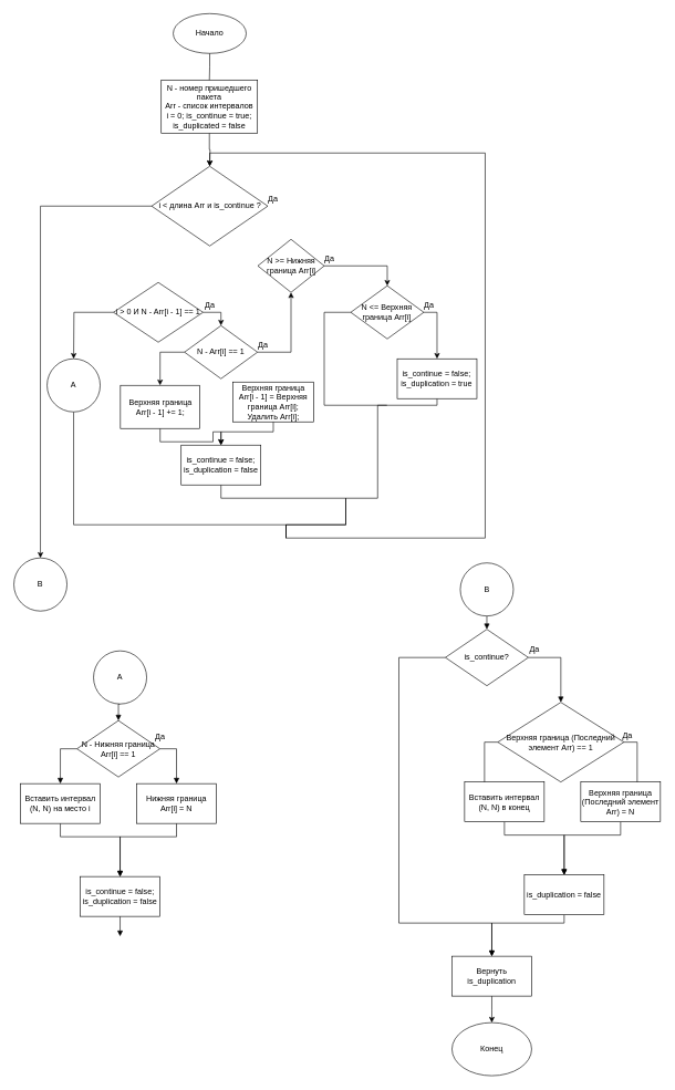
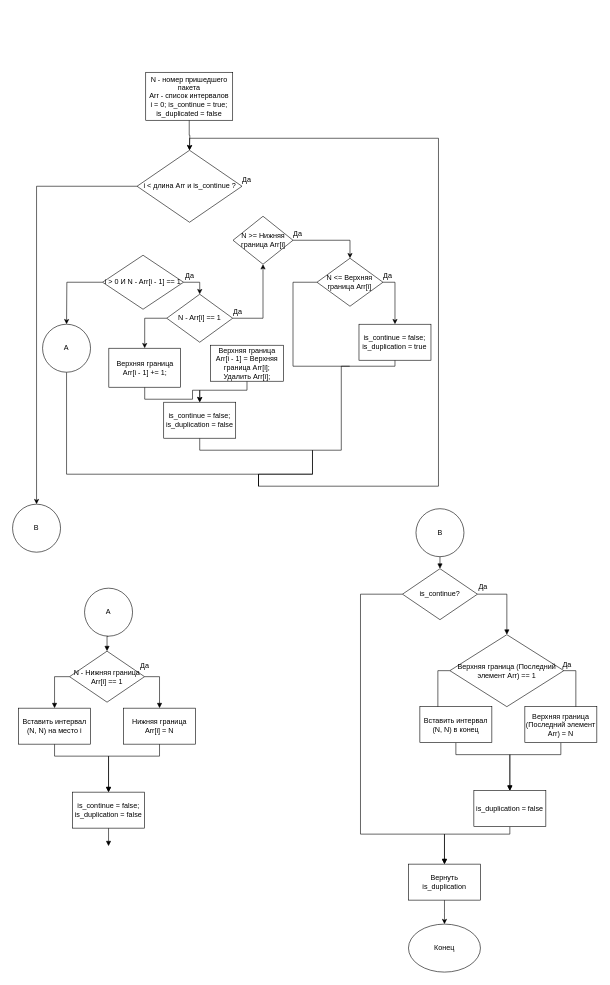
  <mxCell id="0" />
  <mxCell id="1" parent="0" />
- <mxCell id="2" value="Начало" style="ellipse;whiteSpace=wrap;html=1;" parent="1" vertex="1"><mxGeometry x="260" y="20" width="110" height="60" as="geometry" /></mxCell>
  <mxCell id="3" style="edgeStyle=orthogonalEdgeStyle;rounded=0;orthogonalLoop=1;jettySize=auto;html=1;" parent="1" source="33" edge="1"><mxGeometry relative="1" as="geometry"><mxPoint x="315" y="250" as="targetPoint" /></mxGeometry></mxCell>
  <mxCell id="4" style="edgeStyle=orthogonalEdgeStyle;rounded=0;orthogonalLoop=1;jettySize=auto;html=1;" parent="1" source="5" edge="1"><mxGeometry relative="1" as="geometry"><mxPoint x="60" y="840" as="targetPoint" /><Array as="points"><mxPoint x="60" y="310" /><mxPoint x="60" y="840" /></Array></mxGeometry></mxCell>
  <mxCell id="5" value="i &amp;lt; длина Arr и is_continue&amp;nbsp;?" style="rhombus;whiteSpace=wrap;html=1;" parent="1" vertex="1"><mxGeometry x="227.5" y="250" width="175" height="120" as="geometry" /></mxCell>
  <mxCell id="6" value="Да" style="text;html=1;align=center;verticalAlign=middle;resizable=0;points=[];autosize=1;strokeColor=none;fillColor=none;" parent="1" vertex="1"><mxGeometry x="395" y="290" width="30" height="20" as="geometry" /></mxCell>
  <mxCell id="7" style="edgeStyle=orthogonalEdgeStyle;rounded=0;orthogonalLoop=1;jettySize=auto;html=1;exitX=1;exitY=0.5;exitDx=0;exitDy=0;entryX=0.5;entryY=0;entryDx=0;entryDy=0;" parent="1" source="8" target="11" edge="1"><mxGeometry relative="1" as="geometry"><mxPoint x="510" y="450" as="targetPoint" /></mxGeometry></mxCell>
  <mxCell id="8" value="N &amp;gt;= Нижняя граница Arr[i]" style="rhombus;whiteSpace=wrap;html=1;" parent="1" vertex="1"><mxGeometry x="387.5" y="360" width="100" height="80" as="geometry" /></mxCell>
  <mxCell id="9" style="edgeStyle=orthogonalEdgeStyle;rounded=0;orthogonalLoop=1;jettySize=auto;html=1;" parent="1" source="11" target="13" edge="1"><mxGeometry relative="1" as="geometry"><mxPoint x="657.49" y="530" as="targetPoint" /><Array as="points"><mxPoint x="657.49" y="470" /></Array></mxGeometry></mxCell>
  <mxCell id="10" style="edgeStyle=orthogonalEdgeStyle;rounded=0;orthogonalLoop=1;jettySize=auto;html=1;endArrow=none;endFill=0;" parent="1" source="11" edge="1"><mxGeometry relative="1" as="geometry"><mxPoint x="582" y="610" as="targetPoint" /><Array as="points"><mxPoint x="487.49" y="470" /><mxPoint x="487.49" y="610" /><mxPoint x="567.49" y="610" /></Array></mxGeometry></mxCell>
  <mxCell id="11" value="N &amp;lt;= Верхняя граница Arr[i]" style="rhombus;whiteSpace=wrap;html=1;" parent="1" vertex="1"><mxGeometry x="527.49" y="430" width="110" height="80" as="geometry" /></mxCell>
  <mxCell id="12" style="edgeStyle=orthogonalEdgeStyle;rounded=0;orthogonalLoop=1;jettySize=auto;html=1;exitX=0.5;exitY=1;exitDx=0;exitDy=0;" parent="1" source="13" target="5" edge="1"><mxGeometry relative="1" as="geometry"><mxPoint x="530" y="240" as="targetPoint" /><Array as="points"><mxPoint x="658" y="610" /><mxPoint x="568" y="610" /><mxPoint x="568" y="750" /><mxPoint x="520" y="750" /><mxPoint x="520" y="790" /><mxPoint x="430" y="790" /><mxPoint x="430" y="810" /><mxPoint x="730" y="810" /><mxPoint x="730" y="230" /><mxPoint x="315" y="230" /></Array></mxGeometry></mxCell>
  <mxCell id="13" value="is_continue = false;&lt;br&gt;is_duplication = true" style="rounded=0;whiteSpace=wrap;html=1;" parent="1" vertex="1"><mxGeometry x="597.49" y="540" width="120" height="60" as="geometry" /></mxCell>
  <mxCell id="14" style="edgeStyle=orthogonalEdgeStyle;rounded=0;orthogonalLoop=1;jettySize=auto;html=1;entryX=0.5;entryY=0;entryDx=0;entryDy=0;exitX=1;exitY=0.5;exitDx=0;exitDy=0;" parent="1" source="16" target="19" edge="1"><mxGeometry relative="1" as="geometry"><mxPoint x="327.5" y="530" as="targetPoint" /></mxGeometry></mxCell>
  <mxCell id="15" style="edgeStyle=orthogonalEdgeStyle;rounded=0;orthogonalLoop=1;jettySize=auto;html=1;" parent="1" source="16" edge="1"><mxGeometry relative="1" as="geometry"><mxPoint x="110" y="540" as="targetPoint" /></mxGeometry></mxCell>
  <mxCell id="16" value="i &amp;gt; 0 И N - Arr[i - 1] == 1" style="rhombus;whiteSpace=wrap;html=1;" parent="1" vertex="1"><mxGeometry x="170" y="425" width="135" height="90" as="geometry" /></mxCell>
  <mxCell id="17" style="edgeStyle=orthogonalEdgeStyle;rounded=0;orthogonalLoop=1;jettySize=auto;html=1;exitX=1;exitY=0.5;exitDx=0;exitDy=0;" parent="1" source="19" target="8" edge="1"><mxGeometry relative="1" as="geometry"><mxPoint x="402" y="570" as="targetPoint" /></mxGeometry></mxCell>
  <mxCell id="18" style="edgeStyle=orthogonalEdgeStyle;rounded=0;orthogonalLoop=1;jettySize=auto;html=1;entryX=0.5;entryY=0;entryDx=0;entryDy=0;exitX=0;exitY=0.5;exitDx=0;exitDy=0;" parent="1" source="19" target="23" edge="1"><mxGeometry relative="1" as="geometry"><mxPoint x="252" y="630" as="targetPoint" /></mxGeometry></mxCell>
  <mxCell id="19" value="N - Arr[i] == 1" style="rhombus;whiteSpace=wrap;html=1;" parent="1" vertex="1"><mxGeometry x="277" y="490" width="110" height="80" as="geometry" /></mxCell>
  <mxCell id="20" style="edgeStyle=orthogonalEdgeStyle;rounded=0;orthogonalLoop=1;jettySize=auto;html=1;entryX=0.5;entryY=0;entryDx=0;entryDy=0;" parent="1" source="21" target="25" edge="1"><mxGeometry relative="1" as="geometry"><Array as="points"><mxPoint x="411" y="650" /><mxPoint x="332" y="650" /></Array></mxGeometry></mxCell>
  <mxCell id="21" value="Верхняя граница Arr[i - 1] = Верхняя граница Arr[i];&lt;br&gt;Удалить Arr[i];" style="rounded=0;whiteSpace=wrap;html=1;" parent="1" vertex="1"><mxGeometry x="350" y="575" width="121.5" height="60" as="geometry" /></mxCell>
  <mxCell id="22" style="edgeStyle=orthogonalEdgeStyle;rounded=0;orthogonalLoop=1;jettySize=auto;html=1;" parent="1" source="23" target="25" edge="1"><mxGeometry relative="1" as="geometry" /></mxCell>
  <mxCell id="23" value="Верхняя граница Arr[i - 1] += 1;" style="rounded=0;whiteSpace=wrap;html=1;" parent="1" vertex="1"><mxGeometry x="180.5" y="580" width="119.5" height="65" as="geometry" /></mxCell>
  <mxCell id="24" style="edgeStyle=orthogonalEdgeStyle;rounded=0;orthogonalLoop=1;jettySize=auto;html=1;endArrow=none;endFill=0;" parent="1" source="25" edge="1"><mxGeometry relative="1" as="geometry"><mxPoint x="430" y="810" as="targetPoint" /><Array as="points"><mxPoint x="332" y="750" /><mxPoint x="520" y="750" /><mxPoint x="520" y="790" /><mxPoint x="430" y="790" /></Array></mxGeometry></mxCell>
  <mxCell id="25" value="&lt;span&gt;is_continue = false;&lt;/span&gt;&lt;br&gt;&lt;span&gt;is_duplication = false&lt;/span&gt;" style="rounded=0;whiteSpace=wrap;html=1;" parent="1" vertex="1"><mxGeometry x="272" y="670" width="120" height="60" as="geometry" /></mxCell>
  <mxCell id="26" style="edgeStyle=orthogonalEdgeStyle;rounded=0;orthogonalLoop=1;jettySize=auto;html=1;endArrow=none;endFill=0;" parent="1" source="27" edge="1"><mxGeometry relative="1" as="geometry"><mxPoint x="430" y="810" as="targetPoint" /><Array as="points"><mxPoint x="110" y="790" /><mxPoint x="430" y="790" /></Array></mxGeometry></mxCell>
  <mxCell id="27" value="A" style="ellipse;whiteSpace=wrap;html=1;aspect=fixed;" parent="1" vertex="1"><mxGeometry x="70" y="540" width="80" height="80" as="geometry" /></mxCell>
  <mxCell id="28" value="B" style="ellipse;whiteSpace=wrap;html=1;aspect=fixed;" parent="1" vertex="1"><mxGeometry x="20" y="840" width="80" height="80" as="geometry" /></mxCell>
  <mxCell id="29" value="Да" style="text;html=1;align=center;verticalAlign=middle;resizable=0;points=[];autosize=1;strokeColor=none;fillColor=none;" parent="1" vertex="1"><mxGeometry x="480" y="380" width="30" height="20" as="geometry" /></mxCell>
  <mxCell id="30" value="Да" style="text;html=1;align=center;verticalAlign=middle;resizable=0;points=[];autosize=1;strokeColor=none;fillColor=none;" parent="1" vertex="1"><mxGeometry x="630" y="450" width="30" height="20" as="geometry" /></mxCell>
  <mxCell id="31" value="Да" style="text;html=1;align=center;verticalAlign=middle;resizable=0;points=[];autosize=1;strokeColor=none;fillColor=none;" parent="1" vertex="1"><mxGeometry x="380" y="510" width="30" height="20" as="geometry" /></mxCell>
  <mxCell id="32" value="Да" style="text;html=1;align=center;verticalAlign=middle;resizable=0;points=[];autosize=1;strokeColor=none;fillColor=none;" parent="1" vertex="1"><mxGeometry x="300" y="450" width="30" height="20" as="geometry" /></mxCell>
  <mxCell id="33" value="N - номер пришедшего пакета&lt;br&gt;Arr - список интервалов&lt;br&gt;i = 0; is_continue = true;&lt;br&gt;is_duplicated = false" style="rounded=0;whiteSpace=wrap;html=1;" parent="1" vertex="1"><mxGeometry x="242" y="120" width="145" height="80" as="geometry" /></mxCell>
- <mxCell id="34" value="" style="edgeStyle=orthogonalEdgeStyle;rounded=0;orthogonalLoop=1;jettySize=auto;html=1;exitX=0.5;exitY=1;exitDx=0;exitDy=0;endArrow=none;" parent="1" source="2" target="33" edge="1"><mxGeometry relative="1" as="geometry"><mxPoint x="315" y="150" as="targetPoint" /><mxPoint x="315" y="80" as="sourcePoint" /></mxGeometry></mxCell>
  <mxCell id="35" style="edgeStyle=orthogonalEdgeStyle;rounded=0;orthogonalLoop=1;jettySize=auto;html=1;exitX=0.5;exitY=1;exitDx=0;exitDy=0;endArrow=block;endFill=1;entryX=0.5;entryY=0;entryDx=0;entryDy=0;" parent="1" source="36" target="39" edge="1"><mxGeometry relative="1" as="geometry"><mxPoint x="180.333" y="1080" as="targetPoint" /></mxGeometry></mxCell>
  <mxCell id="36" value="A" style="ellipse;whiteSpace=wrap;html=1;aspect=fixed;" parent="1" vertex="1"><mxGeometry x="140" y="980" width="80" height="80" as="geometry" /></mxCell>
  <mxCell id="37" style="edgeStyle=orthogonalEdgeStyle;rounded=0;orthogonalLoop=1;jettySize=auto;html=1;endArrow=block;endFill=1;entryX=0.5;entryY=0;entryDx=0;entryDy=0;exitX=1;exitY=0.5;exitDx=0;exitDy=0;" parent="1" source="39" target="41" edge="1"><mxGeometry relative="1" as="geometry"><mxPoint x="260" y="1170" as="targetPoint" /></mxGeometry></mxCell>
  <mxCell id="38" style="edgeStyle=orthogonalEdgeStyle;rounded=0;orthogonalLoop=1;jettySize=auto;html=1;endArrow=block;endFill=1;exitX=0;exitY=0.5;exitDx=0;exitDy=0;" parent="1" source="39" target="43" edge="1"><mxGeometry relative="1" as="geometry"><mxPoint x="100" y="1180" as="targetPoint" /></mxGeometry></mxCell>
  <mxCell id="39" value="N - Нижняя граница Arr[i] == 1" style="rhombus;whiteSpace=wrap;html=1;" parent="1" vertex="1"><mxGeometry x="115" y="1085" width="125" height="85" as="geometry" /></mxCell>
  <mxCell id="40" style="edgeStyle=orthogonalEdgeStyle;rounded=0;orthogonalLoop=1;jettySize=auto;html=1;endArrow=block;endFill=1;" parent="1" source="41" edge="1"><mxGeometry relative="1" as="geometry"><mxPoint x="180" y="1320" as="targetPoint" /><Array as="points"><mxPoint x="265" y="1260" /><mxPoint x="180" y="1260" /></Array></mxGeometry></mxCell>
  <mxCell id="41" value="Нижняя граница Arr[i] = N" style="rounded=0;whiteSpace=wrap;html=1;" parent="1" vertex="1"><mxGeometry x="205" y="1180" width="120" height="60" as="geometry" /></mxCell>
  <mxCell id="42" style="edgeStyle=orthogonalEdgeStyle;rounded=0;orthogonalLoop=1;jettySize=auto;html=1;endArrow=block;endFill=1;" parent="1" source="43" edge="1"><mxGeometry relative="1" as="geometry"><mxPoint x="180" y="1320" as="targetPoint" /><Array as="points"><mxPoint x="90" y="1260" /><mxPoint x="180" y="1260" /></Array></mxGeometry></mxCell>
  <mxCell id="43" value="Вставить интервал (N, N) на место i" style="rounded=0;whiteSpace=wrap;html=1;" parent="1" vertex="1"><mxGeometry x="30" y="1180" width="120" height="60" as="geometry" /></mxCell>
  <mxCell id="44" style="edgeStyle=orthogonalEdgeStyle;rounded=0;orthogonalLoop=1;jettySize=auto;html=1;endArrow=block;endFill=1;" parent="1" source="45" edge="1"><mxGeometry relative="1" as="geometry"><mxPoint x="180" y="1410" as="targetPoint" /></mxGeometry></mxCell>
  <mxCell id="45" value="&lt;span&gt;is_continue = false;&lt;/span&gt;&lt;br&gt;&lt;span&gt;is_duplication = false&lt;/span&gt;" style="rounded=0;whiteSpace=wrap;html=1;" parent="1" vertex="1"><mxGeometry x="120" y="1320" width="120" height="60" as="geometry" /></mxCell>
  <mxCell id="46" value="Да" style="text;html=1;align=center;verticalAlign=middle;resizable=0;points=[];autosize=1;strokeColor=none;fillColor=none;" parent="1" vertex="1"><mxGeometry x="225.25" y="1100" width="30" height="20" as="geometry" /></mxCell>
  <mxCell id="47" style="edgeStyle=orthogonalEdgeStyle;rounded=0;orthogonalLoop=1;jettySize=auto;html=1;exitX=0.5;exitY=1;exitDx=0;exitDy=0;entryX=0.5;entryY=0;entryDx=0;entryDy=0;endArrow=block;endFill=1;" parent="1" source="48" target="61" edge="1"><mxGeometry relative="1" as="geometry" /></mxCell>
  <mxCell id="48" value="B" style="ellipse;whiteSpace=wrap;html=1;aspect=fixed;" parent="1" vertex="1"><mxGeometry x="692.5" y="847.5" width="80" height="80" as="geometry" /></mxCell>
  <mxCell id="49" style="edgeStyle=orthogonalEdgeStyle;rounded=0;orthogonalLoop=1;jettySize=auto;html=1;endArrow=block;endFill=1;entryX=0.5;entryY=0;entryDx=0;entryDy=0;exitX=1;exitY=0.5;exitDx=0;exitDy=0;" parent="1" source="51" target="53" edge="1"><mxGeometry relative="1" as="geometry"><mxPoint x="929" y="1167.5" as="targetPoint" /></mxGeometry></mxCell>
  <mxCell id="50" style="edgeStyle=orthogonalEdgeStyle;rounded=0;orthogonalLoop=1;jettySize=auto;html=1;endArrow=block;endFill=1;exitX=0;exitY=0.5;exitDx=0;exitDy=0;" parent="1" source="51" target="55" edge="1"><mxGeometry relative="1" as="geometry"><mxPoint x="769" y="1177.5" as="targetPoint" /></mxGeometry></mxCell>
  <mxCell id="51" value="Верхняя граница (Последний элемент Arr) == 1" style="rhombus;whiteSpace=wrap;html=1;" parent="1" vertex="1"><mxGeometry x="749" y="1057.5" width="190" height="120" as="geometry" /></mxCell>
  <mxCell id="52" style="edgeStyle=orthogonalEdgeStyle;rounded=0;orthogonalLoop=1;jettySize=auto;html=1;endArrow=block;endFill=1;" parent="1" source="53" edge="1"><mxGeometry relative="1" as="geometry"><mxPoint x="849" y="1317.5" as="targetPoint" /><Array as="points"><mxPoint x="934" y="1257.5" /><mxPoint x="849" y="1257.5" /></Array></mxGeometry></mxCell>
  <mxCell id="53" value="Верхняя граница (Последний элемент Arr)&amp;nbsp;= N" style="rounded=0;whiteSpace=wrap;html=1;" parent="1" vertex="1"><mxGeometry x="874" y="1177.5" width="120" height="60" as="geometry" /></mxCell>
  <mxCell id="54" style="edgeStyle=orthogonalEdgeStyle;rounded=0;orthogonalLoop=1;jettySize=auto;html=1;endArrow=block;endFill=1;" parent="1" source="55" edge="1"><mxGeometry relative="1" as="geometry"><mxPoint x="849" y="1317.5" as="targetPoint" /><Array as="points"><mxPoint x="759" y="1257.5" /><mxPoint x="849" y="1257.5" /></Array></mxGeometry></mxCell>
  <mxCell id="55" value="Вставить интервал (N, N) в конец" style="rounded=0;whiteSpace=wrap;html=1;" parent="1" vertex="1"><mxGeometry x="699" y="1177.5" width="120" height="60" as="geometry" /></mxCell>
  <mxCell id="56" style="edgeStyle=orthogonalEdgeStyle;rounded=0;orthogonalLoop=1;jettySize=auto;html=1;endArrow=block;endFill=1;" parent="1" source="57" edge="1"><mxGeometry relative="1" as="geometry"><mxPoint x="740" y="1440" as="targetPoint" /><Array as="points"><mxPoint x="849" y="1390" /><mxPoint x="740" y="1390" /></Array></mxGeometry></mxCell>
  <mxCell id="57" value="&lt;span&gt;is_duplication = false&lt;/span&gt;" style="rounded=0;whiteSpace=wrap;html=1;" parent="1" vertex="1"><mxGeometry x="789" y="1317.5" width="120" height="60" as="geometry" /></mxCell>
  <mxCell id="58" value="Да" style="text;html=1;align=center;verticalAlign=middle;resizable=0;points=[];autosize=1;strokeColor=none;fillColor=none;" parent="1" vertex="1"><mxGeometry x="929" y="1097.5" width="30" height="20" as="geometry" /></mxCell>
  <mxCell id="59" style="edgeStyle=orthogonalEdgeStyle;rounded=0;orthogonalLoop=1;jettySize=auto;html=1;exitX=1;exitY=0.5;exitDx=0;exitDy=0;entryX=0.5;entryY=0;entryDx=0;entryDy=0;endArrow=block;endFill=1;" parent="1" source="61" target="51" edge="1"><mxGeometry relative="1" as="geometry" /></mxCell>
  <mxCell id="60" style="edgeStyle=orthogonalEdgeStyle;rounded=0;orthogonalLoop=1;jettySize=auto;html=1;exitX=0;exitY=0.5;exitDx=0;exitDy=0;endArrow=block;endFill=1;" parent="1" source="61" edge="1"><mxGeometry relative="1" as="geometry"><mxPoint x="740" y="1440" as="targetPoint" /><Array as="points"><mxPoint x="600" y="990" /><mxPoint x="600" y="1390" /><mxPoint x="740" y="1390" /><mxPoint x="740" y="1440" /></Array></mxGeometry></mxCell>
  <mxCell id="61" value="is_continue?" style="rhombus;whiteSpace=wrap;html=1;" parent="1" vertex="1"><mxGeometry x="670" y="947.5" width="125" height="85" as="geometry" /></mxCell>
  <mxCell id="62" value="Да" style="text;html=1;align=center;verticalAlign=middle;resizable=0;points=[];autosize=1;strokeColor=none;fillColor=none;" parent="1" vertex="1"><mxGeometry x="789" y="967.5" width="30" height="20" as="geometry" /></mxCell>
  <mxCell id="63" style="edgeStyle=orthogonalEdgeStyle;rounded=0;orthogonalLoop=1;jettySize=auto;html=1;" edge="1" parent="1" source="64"><mxGeometry relative="1" as="geometry"><mxPoint x="740" y="1540" as="targetPoint" /></mxGeometry></mxCell>
  <mxCell id="64" value="Вернуть is_duplication" style="rounded=0;whiteSpace=wrap;html=1;" parent="1" vertex="1"><mxGeometry x="680" y="1440" width="120" height="60" as="geometry" /></mxCell>
  <mxCell id="65" value="Конец" style="ellipse;whiteSpace=wrap;html=1;" vertex="1" parent="1"><mxGeometry x="680" y="1540" width="120" height="80" as="geometry" /></mxCell>
